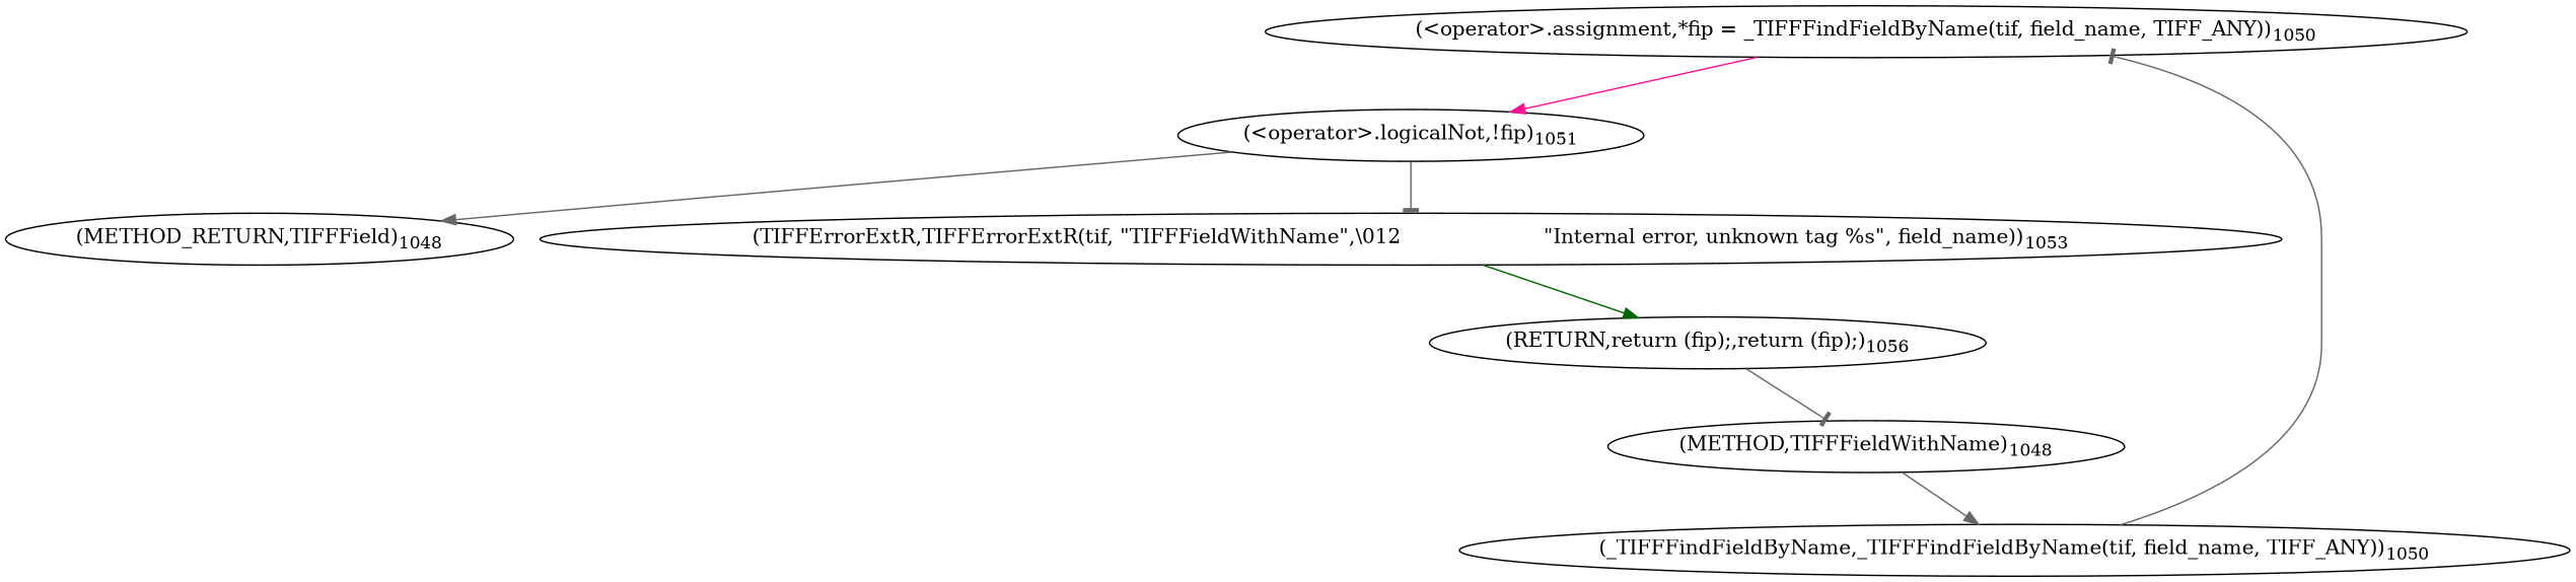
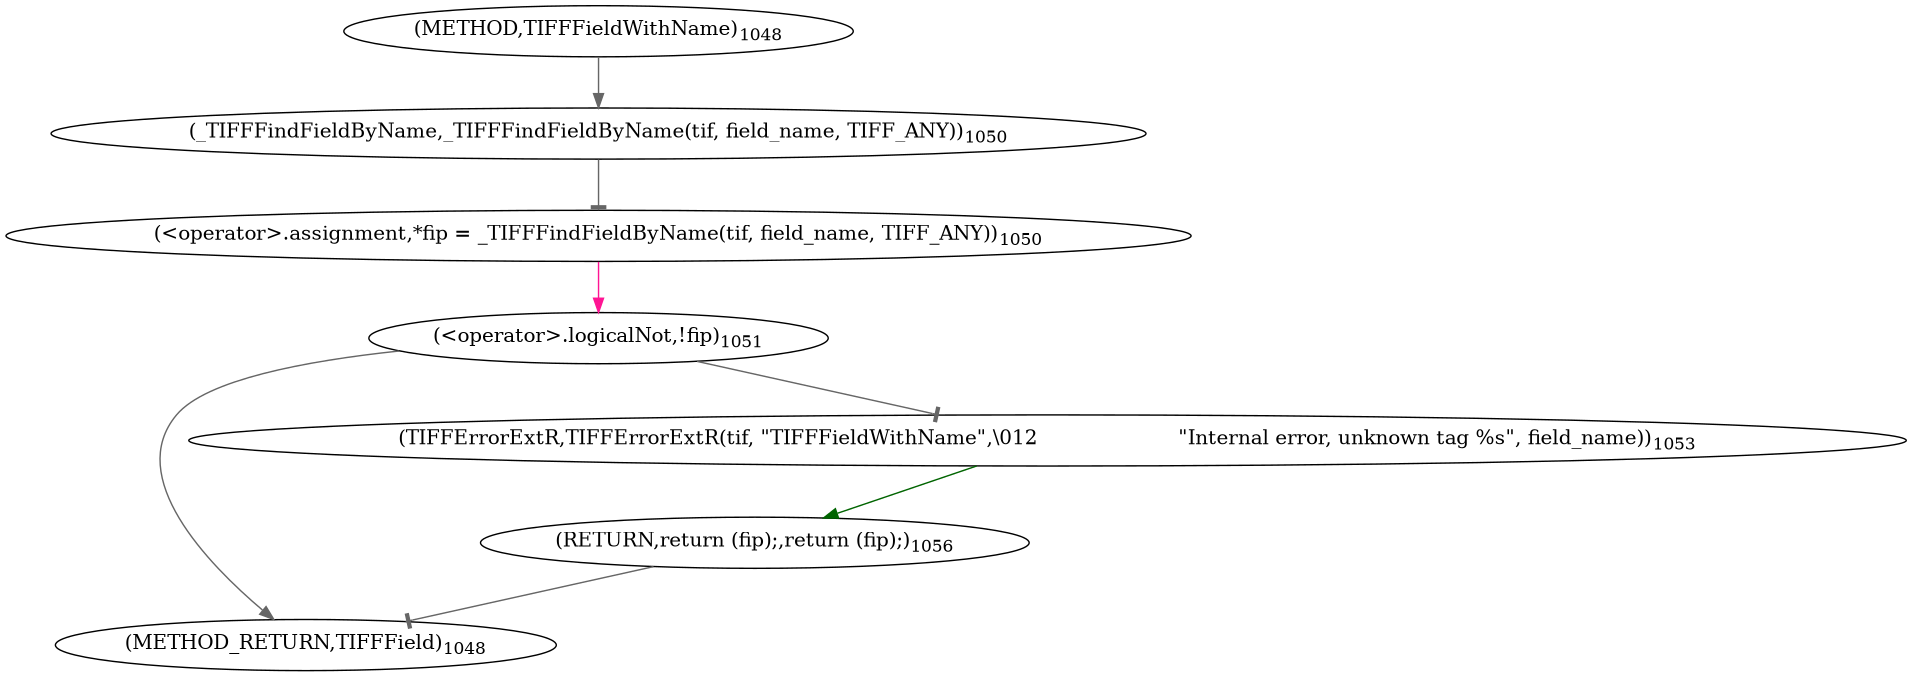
  digraph {
    edge [arrowhead=normal color=gray40]
    n1 [label=<(&lt;operator&gt;.assignment,*fip = _TIFFFindFieldByName(tif, field_name, TIFF_ANY))<SUB>1050</SUB>>]
    n2 [label=<(&lt;operator&gt;.logicalNot,!fip)<SUB>1051</SUB>>]
    n3 [label=<(METHOD_RETURN,TIFFField)<SUB>1048</SUB>>]
    n4 [label=<(TIFFErrorExtR,TIFFErrorExtR(tif, &quot;TIFFFieldWithName&quot;,\012                      &quot;Internal error, unknown tag %s&quot;, field_name))<SUB>1053</SUB>>]
    n5 [label=<(RETURN,return (fip);,return (fip);)<SUB>1056</SUB>>]
    n6 [label=<(_TIFFFindFieldByName,_TIFFFindFieldByName(tif, field_name, TIFF_ANY))<SUB>1050</SUB>>]
    n7 [label=<(METHOD,TIFFFieldWithName)<SUB>1048</SUB>>]
    n1 -> n2 [color=deeppink]
    n2 -> n3
    n2 -> n4 [arrowhead=tee]
    n4 -> n5 [color=darkgreen]
-   n5 -> n7 [arrowhead=tee]
+   n5 -> n3 [arrowhead=tee]
    n6 -> n1 [arrowhead=tee]
    n7 -> n6
  }
